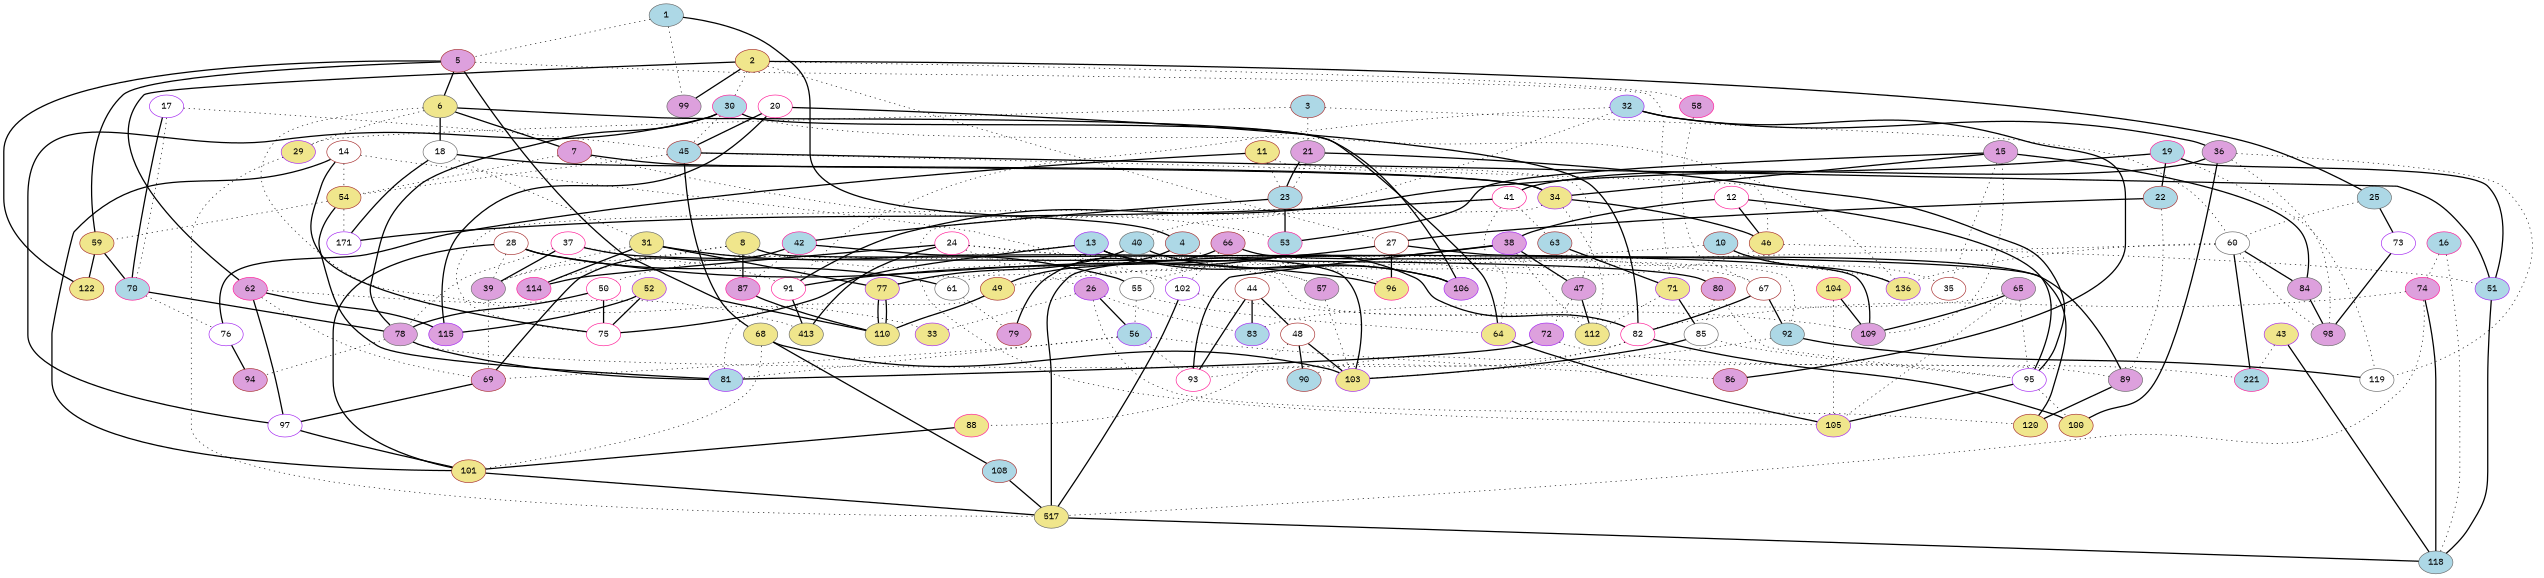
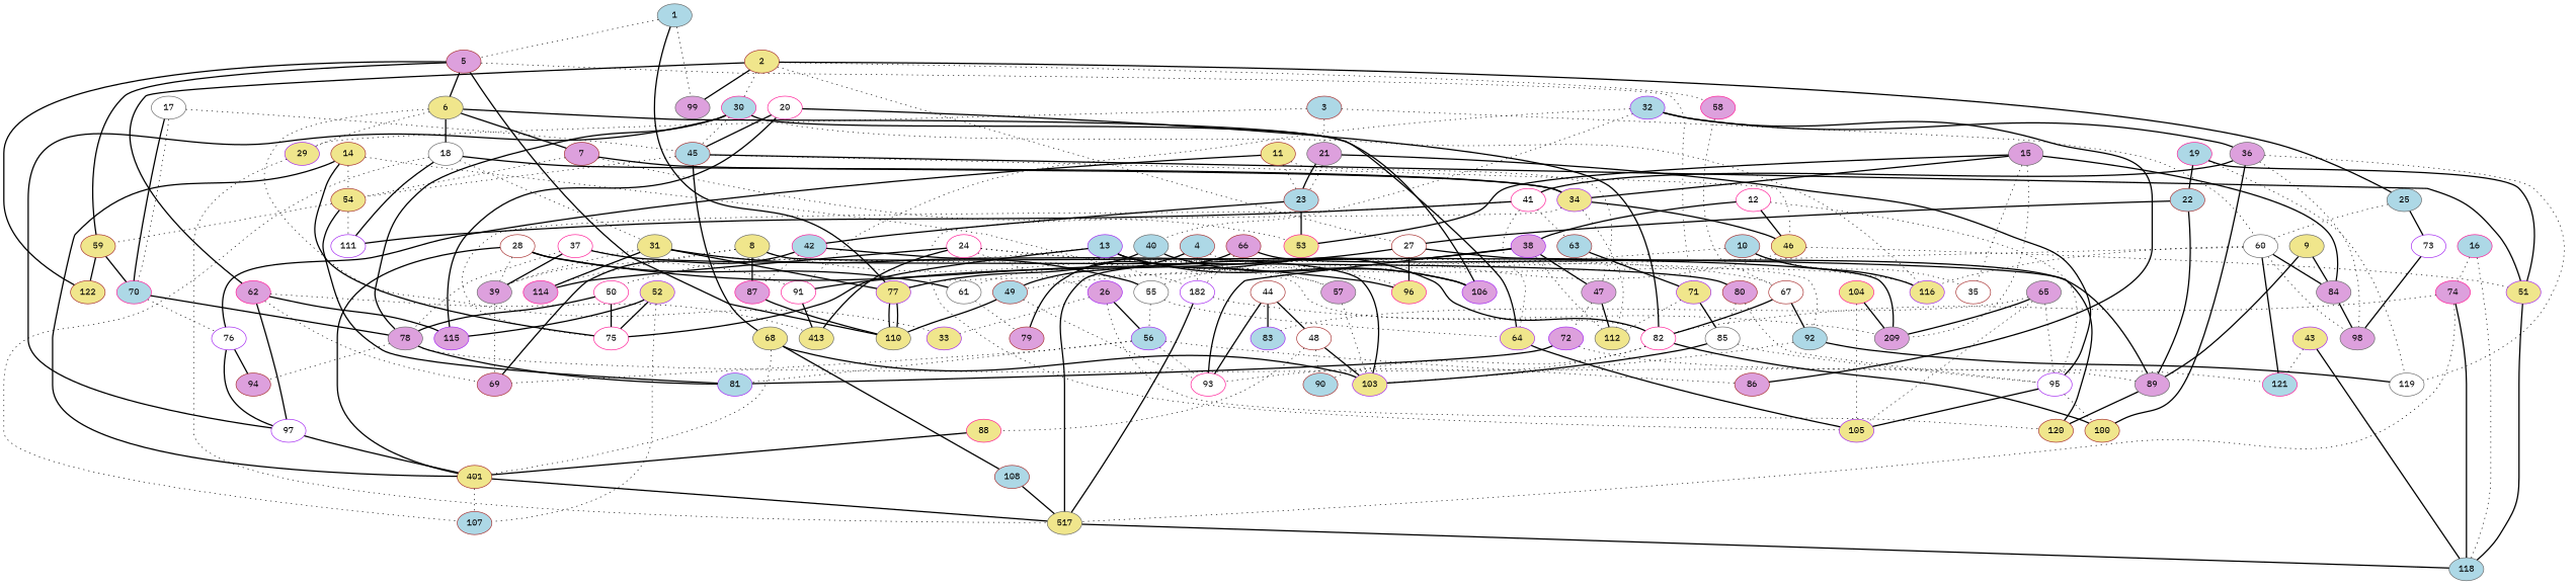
  graph {
    fontname="IBM Plex Mono"
    node [color=brown fillcolor=khaki fontname="IBM Plex Mono" style=filled]
    edge [fontname="IBM Plex Mono" style=bold]
    1 [color=gray40 fillcolor=lightblue]
    5 [fillcolor=plum]
    77 [color=purple]
    99 [color=gray40 fillcolor=plum]
    6 [color=gray40]
    59
    71 [color=purple]
    110 [color=gray40]
    122
    2
    25 [color=gray40 fillcolor=lightblue]
    27 [fillcolor=white]
    30 [color=deeppink fillcolor=lightblue]
    58 [color=deeppink fillcolor=plum]
    62 [color=deeppink fillcolor=plum]
    60 [color=gray40 fillcolor=white]
    73 [color=purple fillcolor=white]
    91 [color=deeppink fillcolor=white]
    96 [color=deeppink]
    120
-   116 [color=purple label=136]
+   116 [color=purple]
    106 [color=purple fillcolor=plum]
    45 [fillcolor=lightblue]
    78 [color=gray40 fillcolor=plum]
    97 [color=purple fillcolor=white]
    67 [fillcolor=white]
    115 [color=purple fillcolor=plum]
    n28 [color=gray40 label=413]
    69 [fillcolor=plum]
    3 [fillcolor=lightblue]
    21 [color=gray40 fillcolor=plum]
    29 [color=purple]
    23 [fillcolor=lightblue]
    95 [color=purple fillcolor=white]
    n35 [color=gray40 label=517]
    84 [color=gray40 fillcolor=plum]
    98 [color=gray40 fillcolor=plum]
-   121 [color=deeppink fillcolor=lightblue label=221]
+   121 [color=deeppink fillcolor=lightblue]
    4 [fillcolor=lightblue]
-   49
+   49 [fillcolor=lightblue]
    61 [color=gray40 fillcolor=white]
-   102 [color=purple fillcolor=white]
+   102 [color=purple fillcolor=white label=182]
    81 [color=purple fillcolor=lightblue]
    79 [fillcolor=plum]
-   109 [color=gray40 fillcolor=plum]
+   109 [color=gray40 fillcolor=plum label=209]
    7 [fillcolor=plum]
    18 [color=gray40 fillcolor=white]
    33 [color=purple]
    64 [color=purple]
    70 [color=deeppink fillcolor=lightblue]
    112 [color=gray40]
    85 [color=gray40 fillcolor=white]
    34 [color=purple]
-   53 [color=deeppink fillcolor=lightblue]
+   53 [color=deeppink]
    54
    31 [color=gray40]
-   111 [color=purple fillcolor=white label=171]
+   107 [fillcolor=lightblue]
+   111 [color=purple fillcolor=white]
    105 [color=purple]
    46
    8 [color=gray40]
    39 [color=gray40 fillcolor=plum]
    57 [color=gray40 fillcolor=plum]
    87 [color=deeppink fillcolor=plum]
    114 [color=deeppink fillcolor=plum]
    103 [color=purple]
+   9 [color=gray40]
    89 [color=gray40 fillcolor=plum]
    10 [fillcolor=lightblue]
    35 [fillcolor=white]
    11
    47 [color=gray40 fillcolor=plum]
    76 [color=purple fillcolor=white]
    42 [color=deeppink fillcolor=lightblue]
    72 [color=purple fillcolor=plum]
    94 [fillcolor=plum]
    12 [color=deeppink fillcolor=white]
    38 [color=purple fillcolor=plum]
    93 [color=deeppink fillcolor=white]
-   51 [color=purple fillcolor=lightblue]
+   51 [color=purple]
    55 [color=gray40 fillcolor=white]
    100
    13 [color=purple fillcolor=lightblue]
    50 [color=deeppink fillcolor=white]
    75 [color=deeppink fillcolor=white]
    82 [color=deeppink fillcolor=white]
    92 [color=gray40 fillcolor=lightblue]
    90 [fillcolor=lightblue]
    119 [color=gray40 fillcolor=white]
-   14 [fillcolor=white]
-   101
+   14
+   101 [label=401]
    15 [color=gray40 fillcolor=plum]
    16 [color=deeppink fillcolor=lightblue]
    74 [color=deeppink fillcolor=plum]
    118 [color=gray40 fillcolor=lightblue]
-   17 [color=purple fillcolor=white]
+   17 [color=gray40 fillcolor=white]
    68 [color=gray40]
    19 [color=deeppink fillcolor=lightblue]
    22 [fillcolor=lightblue]
    20 [color=deeppink fillcolor=white]
    24 [color=deeppink fillcolor=white]
    26 [color=purple fillcolor=plum]
    56 [color=purple fillcolor=lightblue]
    83 [color=purple fillcolor=lightblue]
    86 [fillcolor=plum]
    28 [fillcolor=white]
    32 [color=purple fillcolor=lightblue]
    36 [color=gray40 fillcolor=plum]
    40 [color=gray40 fillcolor=lightblue]
    41 [color=deeppink fillcolor=white]
    63 [fillcolor=lightblue]
    37 [color=deeppink fillcolor=white]
    80 [fillcolor=plum]
    43 [color=purple]
    44 [fillcolor=white]
    48 [fillcolor=white]
    88 [color=deeppink]
    108 [fillcolor=lightblue]
    52 [color=purple]
    65 [color=gray40 fillcolor=plum]
    66 [fillcolor=plum]
    104 [color=deeppink]
    1 -- 5 [style=dotted]
-   1 -- 4
+   1 -- 77
    1 -- 99 [style=dotted]
    5 -- 6
    5 -- 59
    5 -- 71 [style=dotted]
    5 -- 110
    5 -- 122
    77 -- 110
    77 -- 110
    6 -- 29 [style=dotted]
    6 -- 7
    6 -- 18
    6 -- 33 [style=dotted]
    6 -- 64
    59 -- 122
    59 -- 70
    71 -- 112 [style=dotted]
    71 -- 85
    2 -- 99
    2 -- 25
    2 -- 27 [style=dotted]
    2 -- 30 [style=dotted]
    2 -- 58 [style=dotted]
    2 -- 62
    25 -- 60 [style=dotted]
    25 -- 73
    27 -- 91
    27 -- 96
    27 -- 120
    30 -- 116 [style=dotted]
    30 -- 106
    30 -- 45 [style=dotted]
    30 -- 78
    30 -- 97
    58 -- 67 [style=dotted]
    62 -- 97
    62 -- 115
    62 -- n28 [style=dotted]
    62 -- 69 [style=dotted]
    60 -- 77 [style=dotted]
    60 -- 116 [style=dotted]
    60 -- 84
    60 -- 98 [style=dotted]
    60 -- 121
    73 -- 98
    91 -- n28
    45 -- 54 [style=dotted]
    45 -- 46 [style=dotted]
    45 -- 51
    45 -- 68
    78 -- 81
    78 -- 89 [style=dotted]
    78 -- 94 [style=dotted]
    97 -- 101
    67 -- 82
    67 -- 92
-   69 -- 97
+   76 -- 97
    3 -- 60 [style=dotted]
    3 -- 21 [style=dotted]
    3 -- 29 [style=dotted]
    21 -- 23
    21 -- 23 [style=dotted]
    21 -- 95
    29 -- n35 [style=dotted]
    23 -- 53
    23 -- 42
    95 -- 105
    95 -- 100 [style=dotted]
    n35 -- 118
    84 -- 98
    4 -- 116 [style=dotted]
    4 -- 49
    4 -- 61 [style=dotted]
    4 -- 102 [style=dotted]
    49 -- 110
-   49 -- 81 [style=dotted]
+   49 -- 93 [style=dotted]
    61 -- 79 [style=dotted]
    102 -- n35
    102 -- 109 [style=dotted]
    7 -- 34
    7 -- 53 [style=dotted]
    7 -- 54 [style=dotted]
    18 -- 34
    18 -- 31 [style=dotted]
+   18 -- 107 [style=dotted]
    18 -- 111
    64 -- 105
    70 -- 78
    70 -- 76 [style=dotted]
    85 -- 95 [style=dotted]
    85 -- 103
    34 -- 112 [style=dotted]
    34 -- 105 [style=dotted]
    34 -- 46
    54 -- 59 [style=dotted]
    54 -- 81
    54 -- 111 [style=dotted]
    31 -- 77
    31 -- 39 [style=dotted]
    31 -- 114
    31 -- 55
    31 -- 82 [style=dotted]
    46 -- 51 [style=dotted]
    46 -- 55 [style=dotted]
    8 -- 109
    8 -- 39 [style=dotted]
    8 -- 57 [style=dotted]
    8 -- 87
    8 -- 114 [style=dotted]
    39 -- 69 [style=dotted]
    57 -- 103 [style=dotted]
    87 -- 110
+   9 -- 84
+   9 -- 89
    89 -- 120
    10 -- 116
    10 -- 49 [style=dotted]
    10 -- 35 [style=dotted]
    11 -- 23 [style=dotted]
    11 -- 47 [style=dotted]
    11 -- 76
    47 -- 112
    47 -- 72 [style=dotted]
    76 -- 94
    42 -- 69
    42 -- 87 [style=dotted]
    42 -- 103
    72 -- 121 [style=dotted]
    72 -- 81
-   12 -- 95
+   12 -- 95 [style=dotted]
    12 -- 46
    12 -- 38
    38 -- n35
    38 -- 112 [style=dotted]
    38 -- 47
    38 -- 93
    51 -- 118
    55 -- 64 [style=dotted]
    55 -- 56 [style=dotted]
    13 -- 106
    13 -- 57 [style=dotted]
    13 -- 50 [style=dotted]
    13 -- 75
    13 -- 82
    13 -- 92 [style=dotted]
    50 -- 78
    50 -- 75
    82 -- 93 [style=dotted]
    82 -- 100
    82 -- 90 [style=dotted]
    92 -- 103 [style=dotted]
    92 -- 119
    14 -- 102 [style=dotted]
    14 -- 54 [style=dotted]
    14 -- 75
    14 -- 101
    101 -- n35
+   101 -- 107 [style=dotted]
    15 -- 84
    15 -- 109 [style=dotted]
    15 -- 34
    15 -- 53
    15 -- 35 [style=dotted]
    16 -- 74 [style=dotted]
    16 -- 118 [style=dotted]
    74 -- n35 [style=dotted]
    74 -- 82 [style=dotted]
    74 -- 118
    17 -- 45 [style=dotted]
    17 -- 70
    17 -- 70 [style=dotted]
    68 -- 103
    68 -- 101 [style=dotted]
    68 -- 108
-   19 -- 91
    19 -- 51
    19 -- 119 [style=dotted]
    19 -- 22
    22 -- 27
-   22 -- 89 [style=dotted]
+   22 -- 89
    20 -- 45
    20 -- 115
    20 -- 82
    24 -- 96 [style=dotted]
    24 -- 67 [style=dotted]
    24 -- n28
    24 -- 114
    24 -- 26 [style=dotted]
    26 -- 120 [style=dotted]
    26 -- 33 [style=dotted]
    26 -- 56
-   26 -- 83 [style=dotted]
    56 -- 69 [style=dotted]
    56 -- 81 [style=dotted]
    56 -- 93 [style=dotted]
    56 -- 86 [style=dotted]
    28 -- 96
    28 -- 61
    28 -- 39 [style=dotted]
    28 -- 101
    32 -- 91 [style=dotted]
    32 -- 86
    32 -- 36
    32 -- 40 [style=dotted]
    36 -- 98 [style=dotted]
    36 -- 100
    36 -- 119 [style=dotted]
    36 -- 41
    40 -- 77
    40 -- 106
    41 -- 64 [style=dotted]
    41 -- 111
    41 -- 75 [style=dotted]
    41 -- 63 [style=dotted]
    63 -- 71
    37 -- 91 [style=dotted]
    37 -- 78 [style=dotted]
    37 -- 39
    37 -- 80
    80 -- 95 [style=dotted]
    80 -- 85 [style=dotted]
    43 -- 121 [style=dotted]
    43 -- 118
    44 -- 93
    44 -- 83
    44 -- 48
    48 -- 103
-   48 -- 90
+   48 -- 90 [style=dotted]
    48 -- 88 [style=dotted]
    88 -- 101
    108 -- n35
    52 -- 115
+   52 -- 107 [style=dotted]
    52 -- 75
    65 -- 95 [style=dotted]
    65 -- 109
    65 -- 105 [style=dotted]
    65 -- 83 [style=dotted]
    66 -- 102 [style=dotted]
    66 -- 79
    66 -- 89
    104 -- 109
    104 -- 105 [style=dotted]
  }
